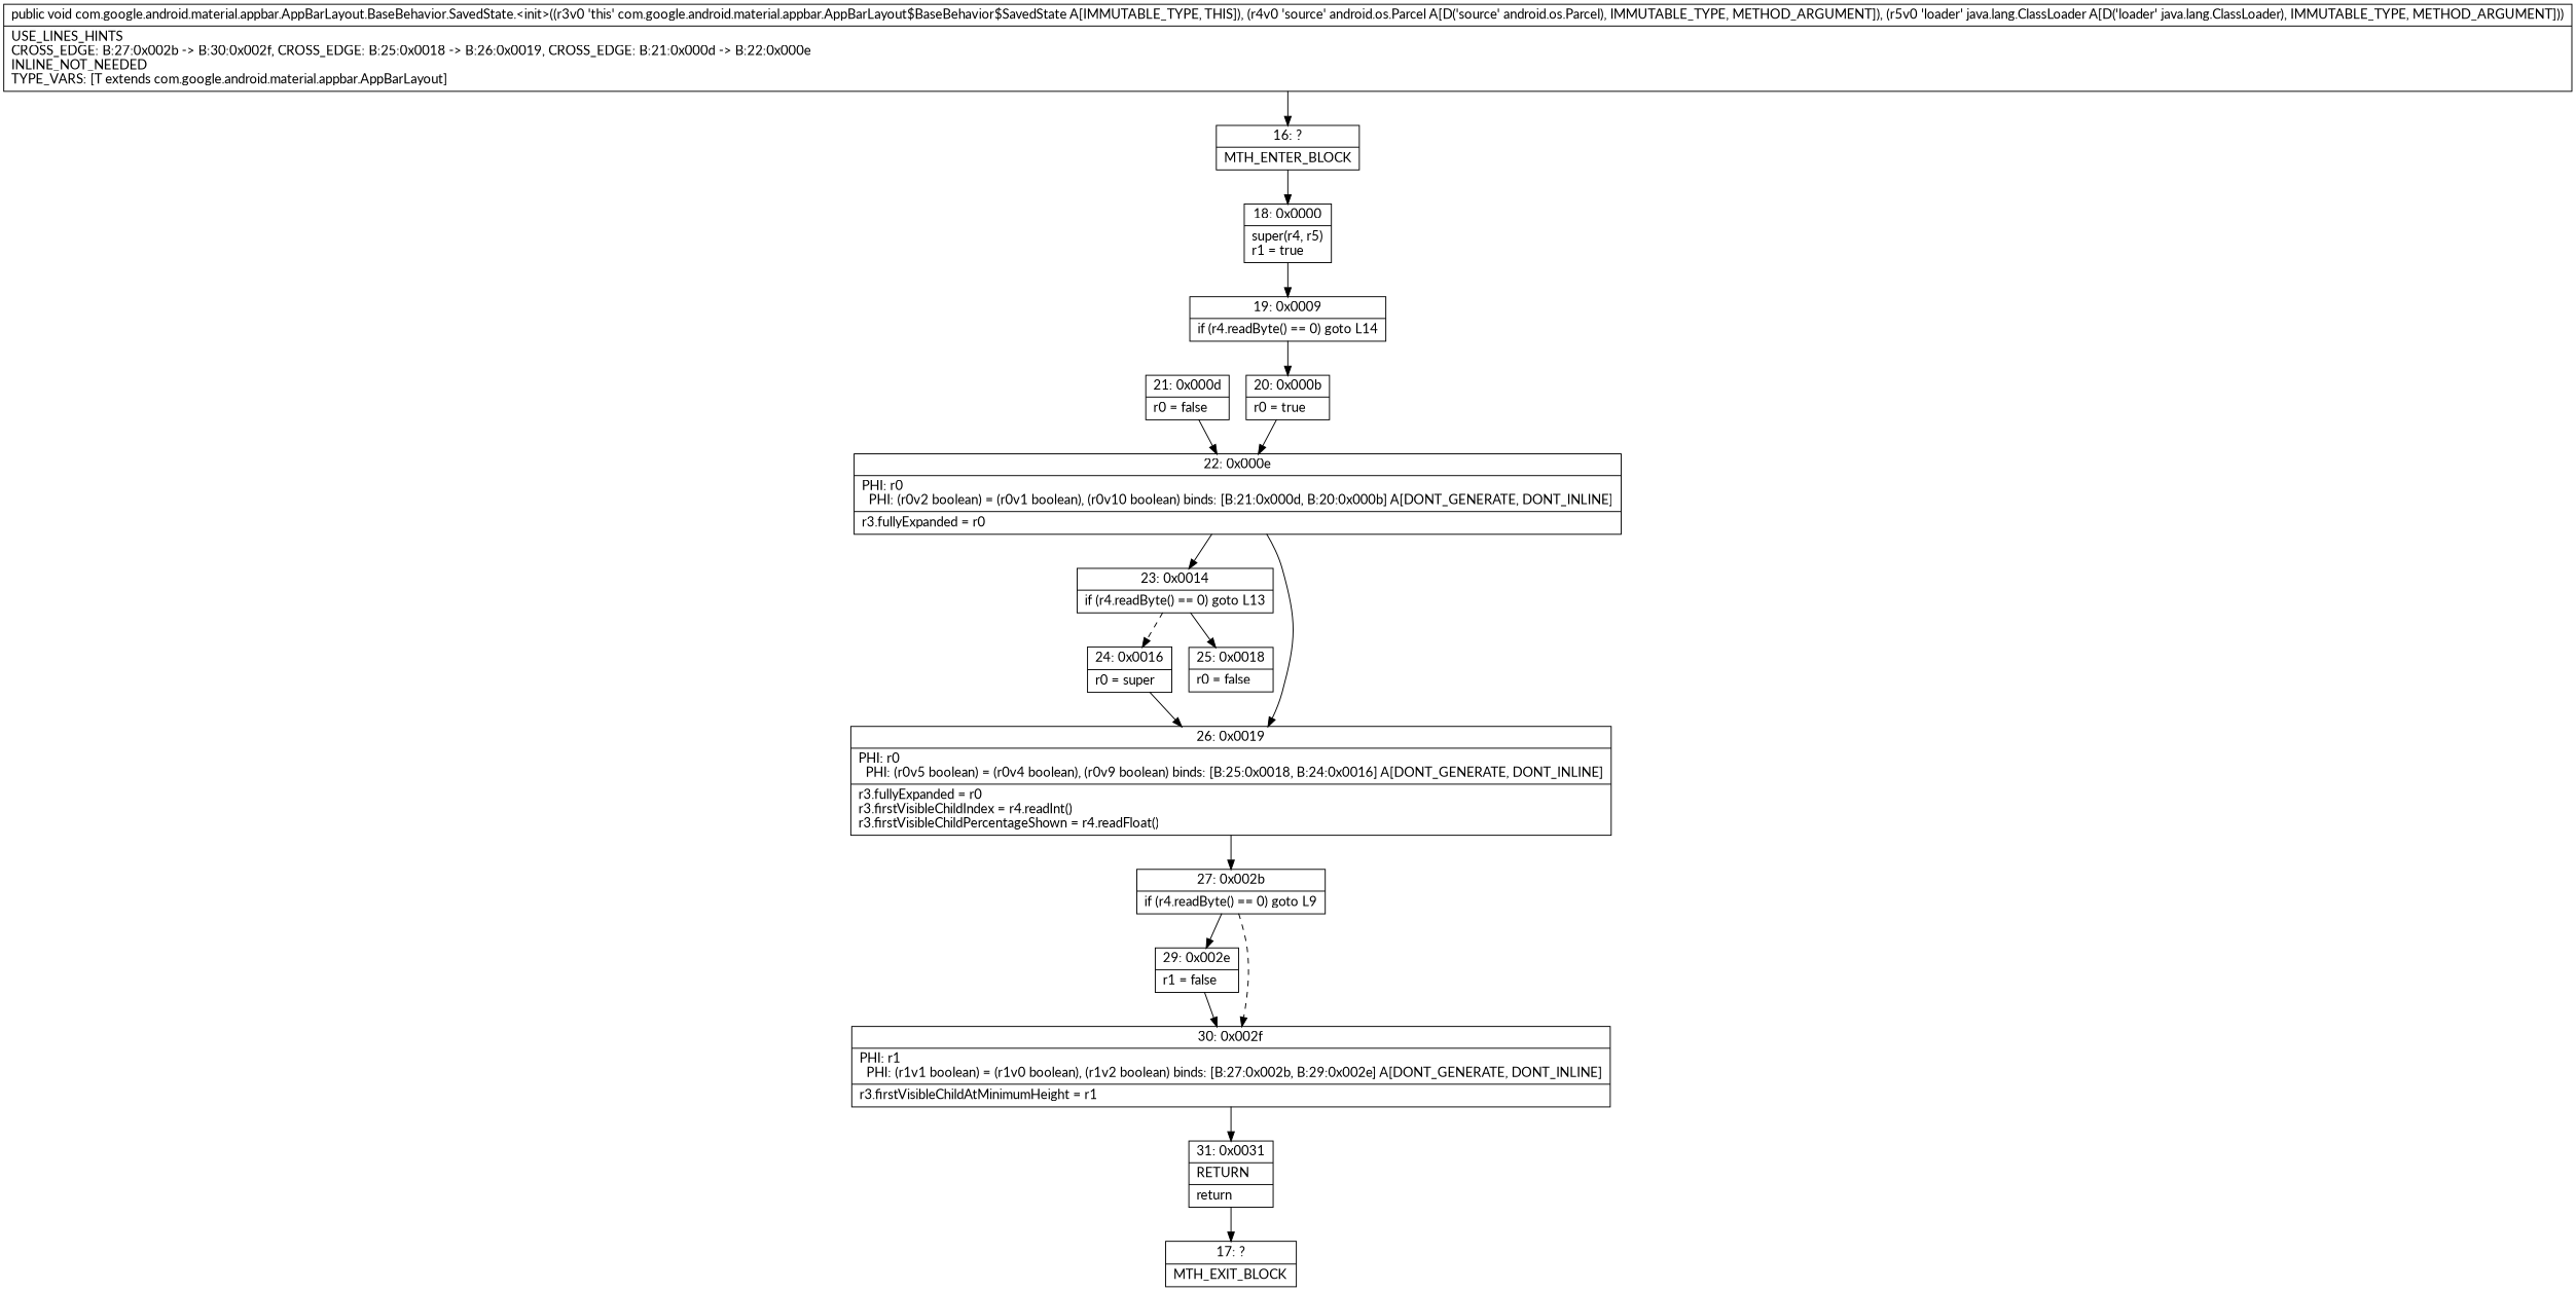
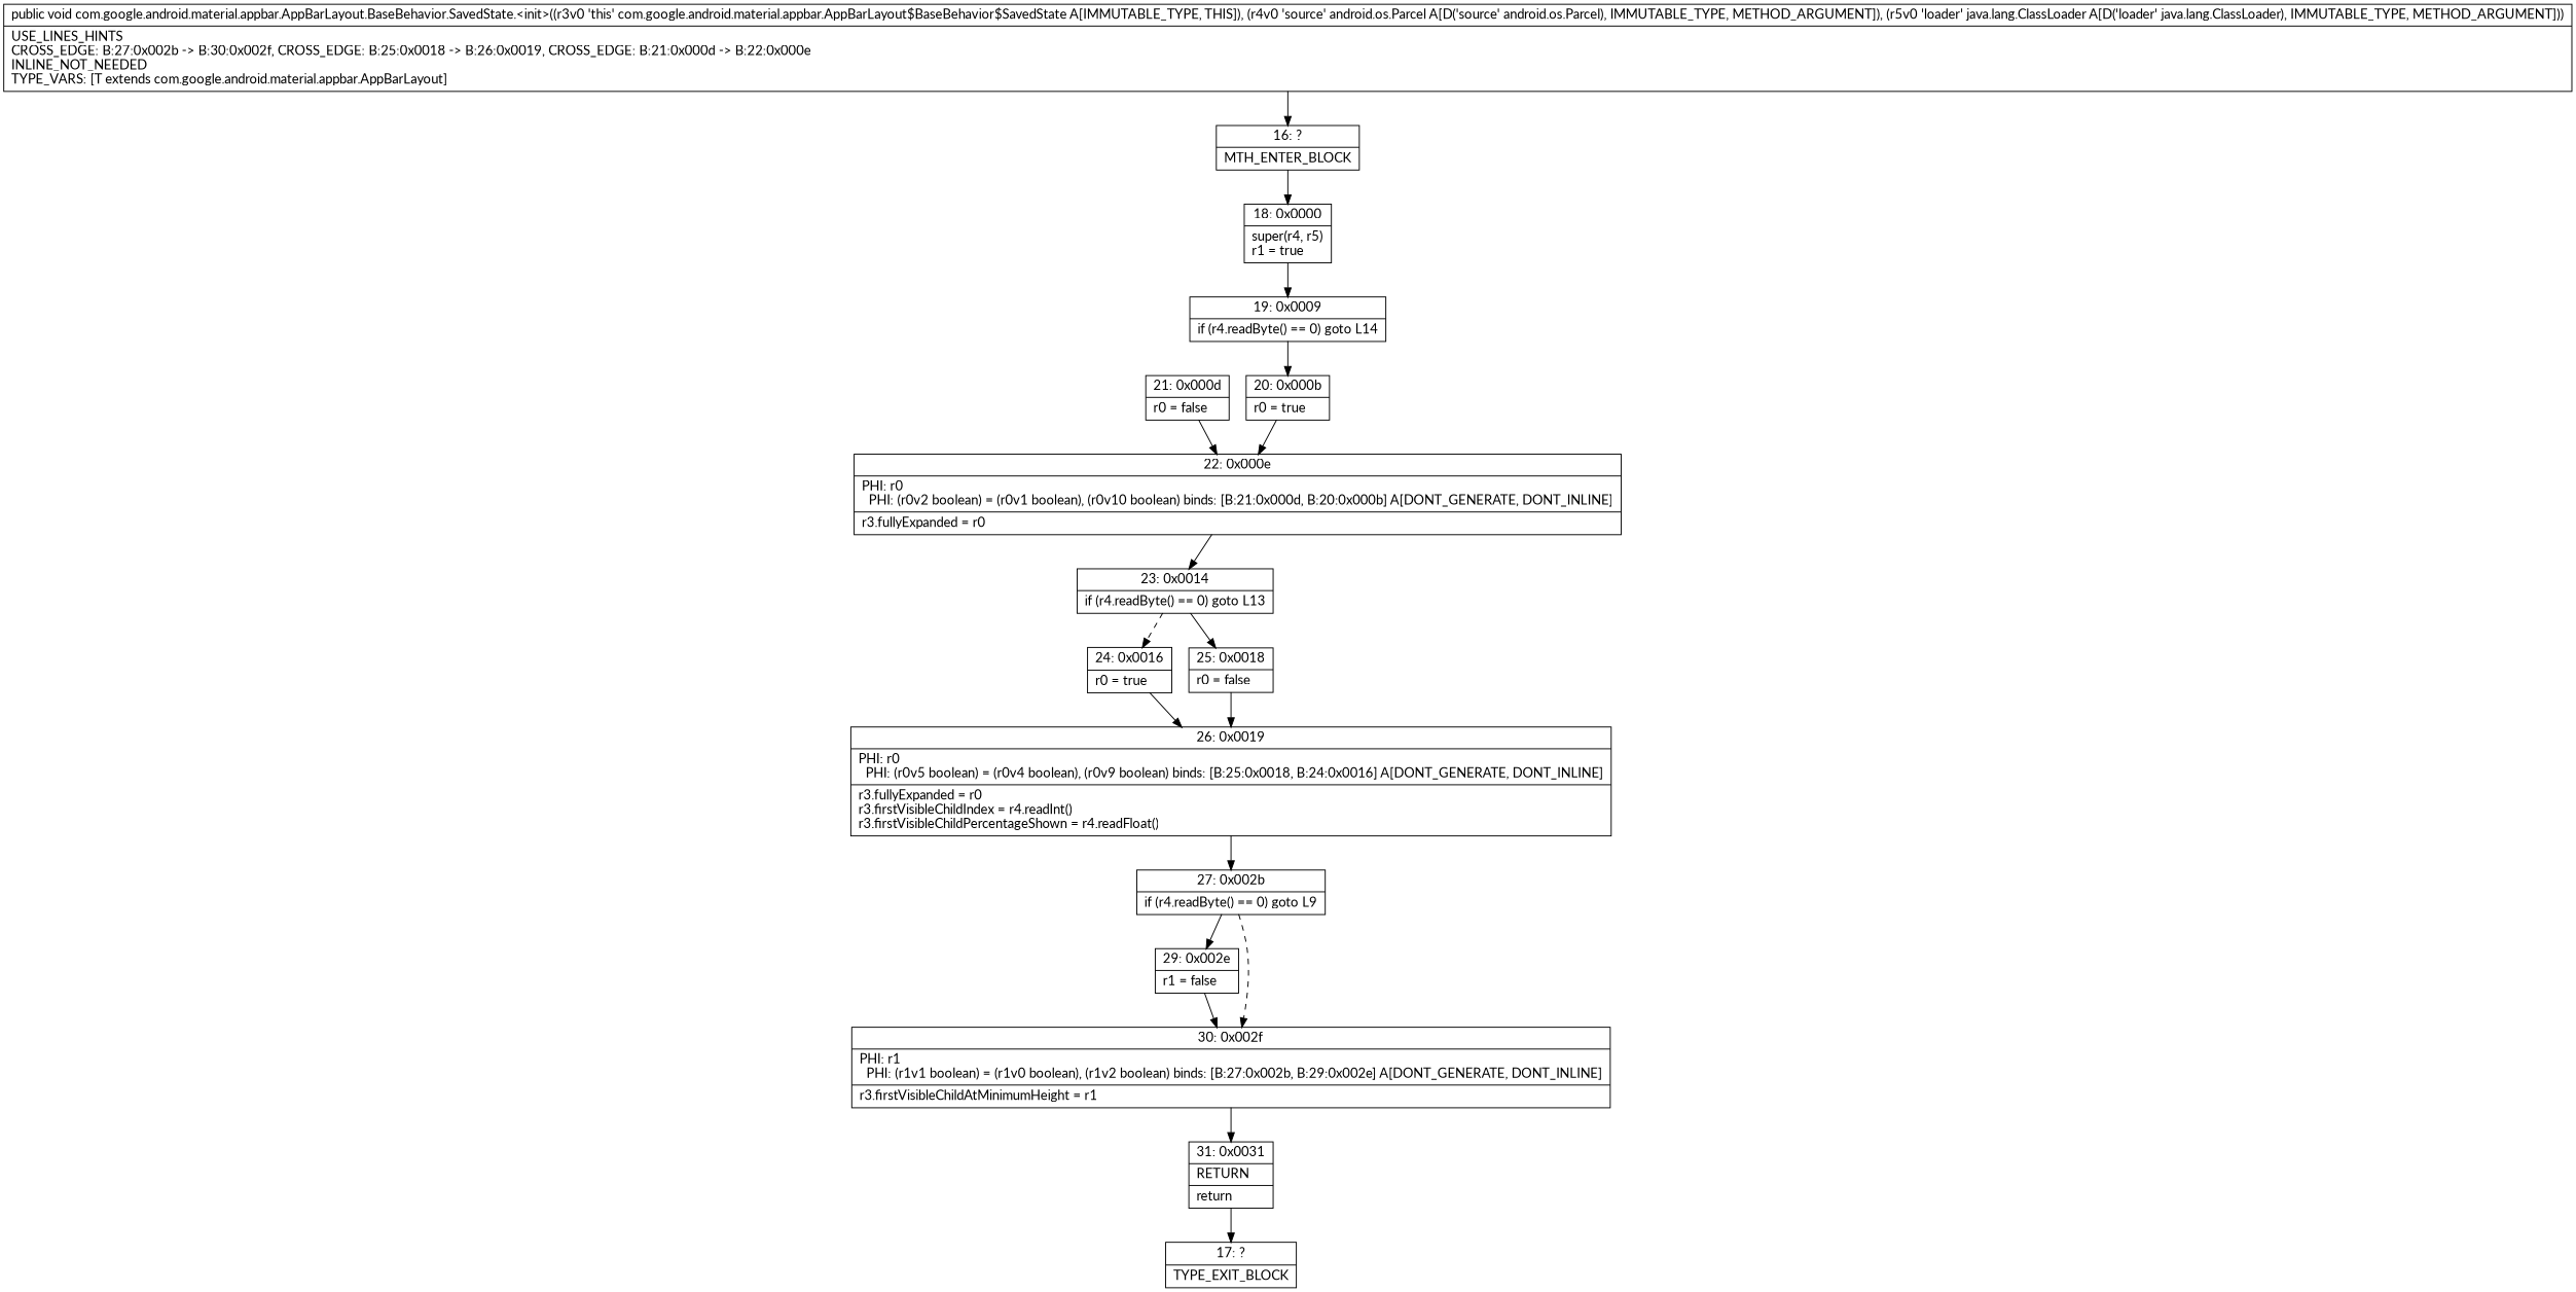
  digraph {
    fontname=Lato
    node [fontname=Lato shape=record]
    edge [fontname=Lato]
    n1 [label="{16\:\ ?|MTH_ENTER_BLOCK\l}"]
    n2 [label="{18\:\ 0x0000|super(r4, r5)\lr1 = true\l}"]
    n3 [label="{19\:\ 0x0009|if (r4.readByte() == 0) goto L14\l}"]
    n4 [label="{20\:\ 0x000b|r0 = true\l}"]
    n5 [label="{22\:\ 0x000e|PHI: r0 \l  PHI: (r0v2 boolean) = (r0v1 boolean), (r0v10 boolean) binds: [B:21:0x000d, B:20:0x000b] A[DONT_GENERATE, DONT_INLINE]\l|r3.fullyExpanded = r0\l}"]
    n6 [label="{21\:\ 0x000d|r0 = false\l}"]
    n7 [label="{23\:\ 0x0014|if (r4.readByte() == 0) goto L13\l}"]
-   n8 [label="{24\:\ 0x0016|r0 = super\l}"]
+   n8 [label="{24\:\ 0x0016|r0 = true\l}"]
    n9 [label="{25\:\ 0x0018|r0 = false\l}"]
    n10 [label="{26\:\ 0x0019|PHI: r0 \l  PHI: (r0v5 boolean) = (r0v4 boolean), (r0v9 boolean) binds: [B:25:0x0018, B:24:0x0016] A[DONT_GENERATE, DONT_INLINE]\l|r3.fullyExpanded = r0\lr3.firstVisibleChildIndex = r4.readInt()\lr3.firstVisibleChildPercentageShown = r4.readFloat()\l}"]
    n11 [label="{27\:\ 0x002b|if (r4.readByte() == 0) goto L9\l}"]
    n12 [label="{29\:\ 0x002e|r1 = false\l}"]
    n13 [label="{30\:\ 0x002f|PHI: r1 \l  PHI: (r1v1 boolean) = (r1v0 boolean), (r1v2 boolean) binds: [B:27:0x002b, B:29:0x002e] A[DONT_GENERATE, DONT_INLINE]\l|r3.firstVisibleChildAtMinimumHeight = r1\l}"]
    n14 [label="{31\:\ 0x0031|RETURN\l|return\l}"]
-   n15 [label="{17\:\ ?|MTH_EXIT_BLOCK\l}"]
+   n15 [label="{17\:\ ?|TYPE_EXIT_BLOCK\l}"]
    n16 [label="{public void com.google.android.material.appbar.AppBarLayout.BaseBehavior.SavedState.\<init\>((r3v0 'this' com.google.android.material.appbar.AppBarLayout$BaseBehavior$SavedState A[IMMUTABLE_TYPE, THIS]), (r4v0 'source' android.os.Parcel A[D('source' android.os.Parcel), IMMUTABLE_TYPE, METHOD_ARGUMENT]), (r5v0 'loader' java.lang.ClassLoader A[D('loader' java.lang.ClassLoader), IMMUTABLE_TYPE, METHOD_ARGUMENT]))  | USE_LINES_HINTS\lCROSS_EDGE: B:27:0x002b \-\> B:30:0x002f, CROSS_EDGE: B:25:0x0018 \-\> B:26:0x0019, CROSS_EDGE: B:21:0x000d \-\> B:22:0x000e\lINLINE_NOT_NEEDED\lTYPE_VARS: [T extends com.google.android.material.appbar.AppBarLayout]\l}"]
    n1 -> n2
    n2 -> n3
    n3 -> n4 [style=solid]
    n4 -> n5
    n5 -> n7
    n6 -> n5
    n7 -> n8 [style=dashed]
    n7 -> n9
    n8 -> n10
-   n5 -> n10
+   n9 -> n10
    n10 -> n11
    n11 -> n12
    n11 -> n13 [style=dashed]
    n12 -> n13
    n13 -> n14
    n14 -> n15
    n16 -> n1
  }
